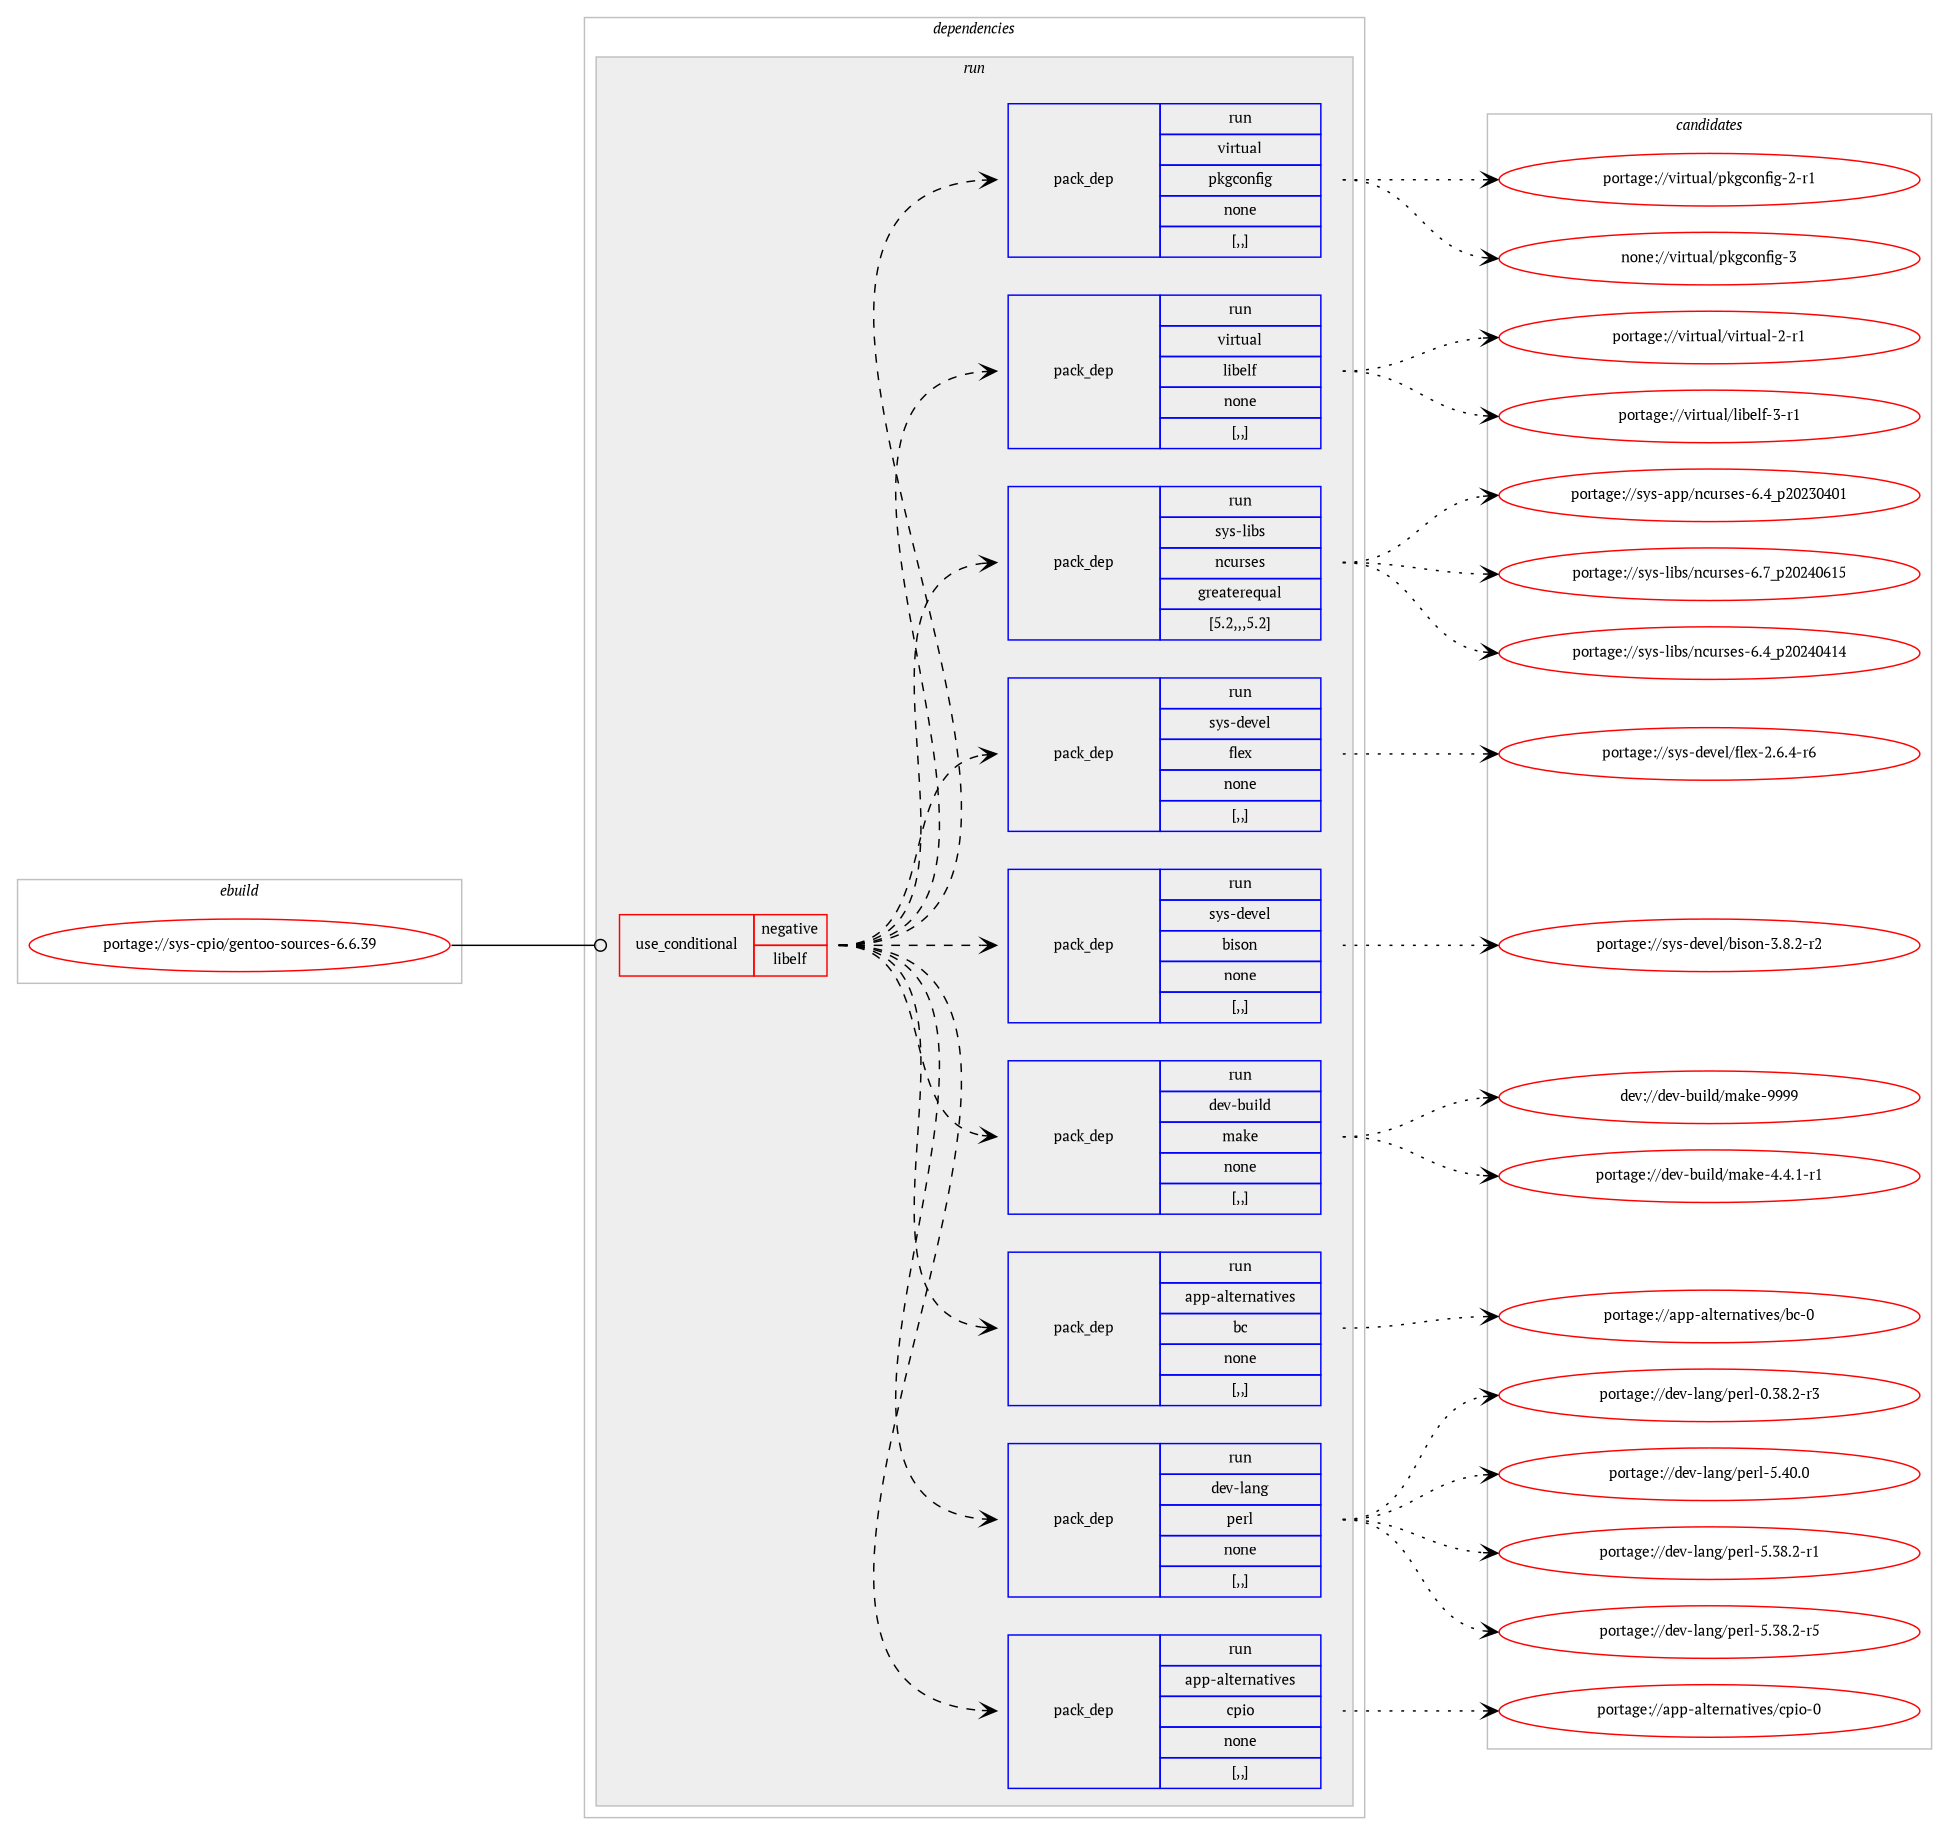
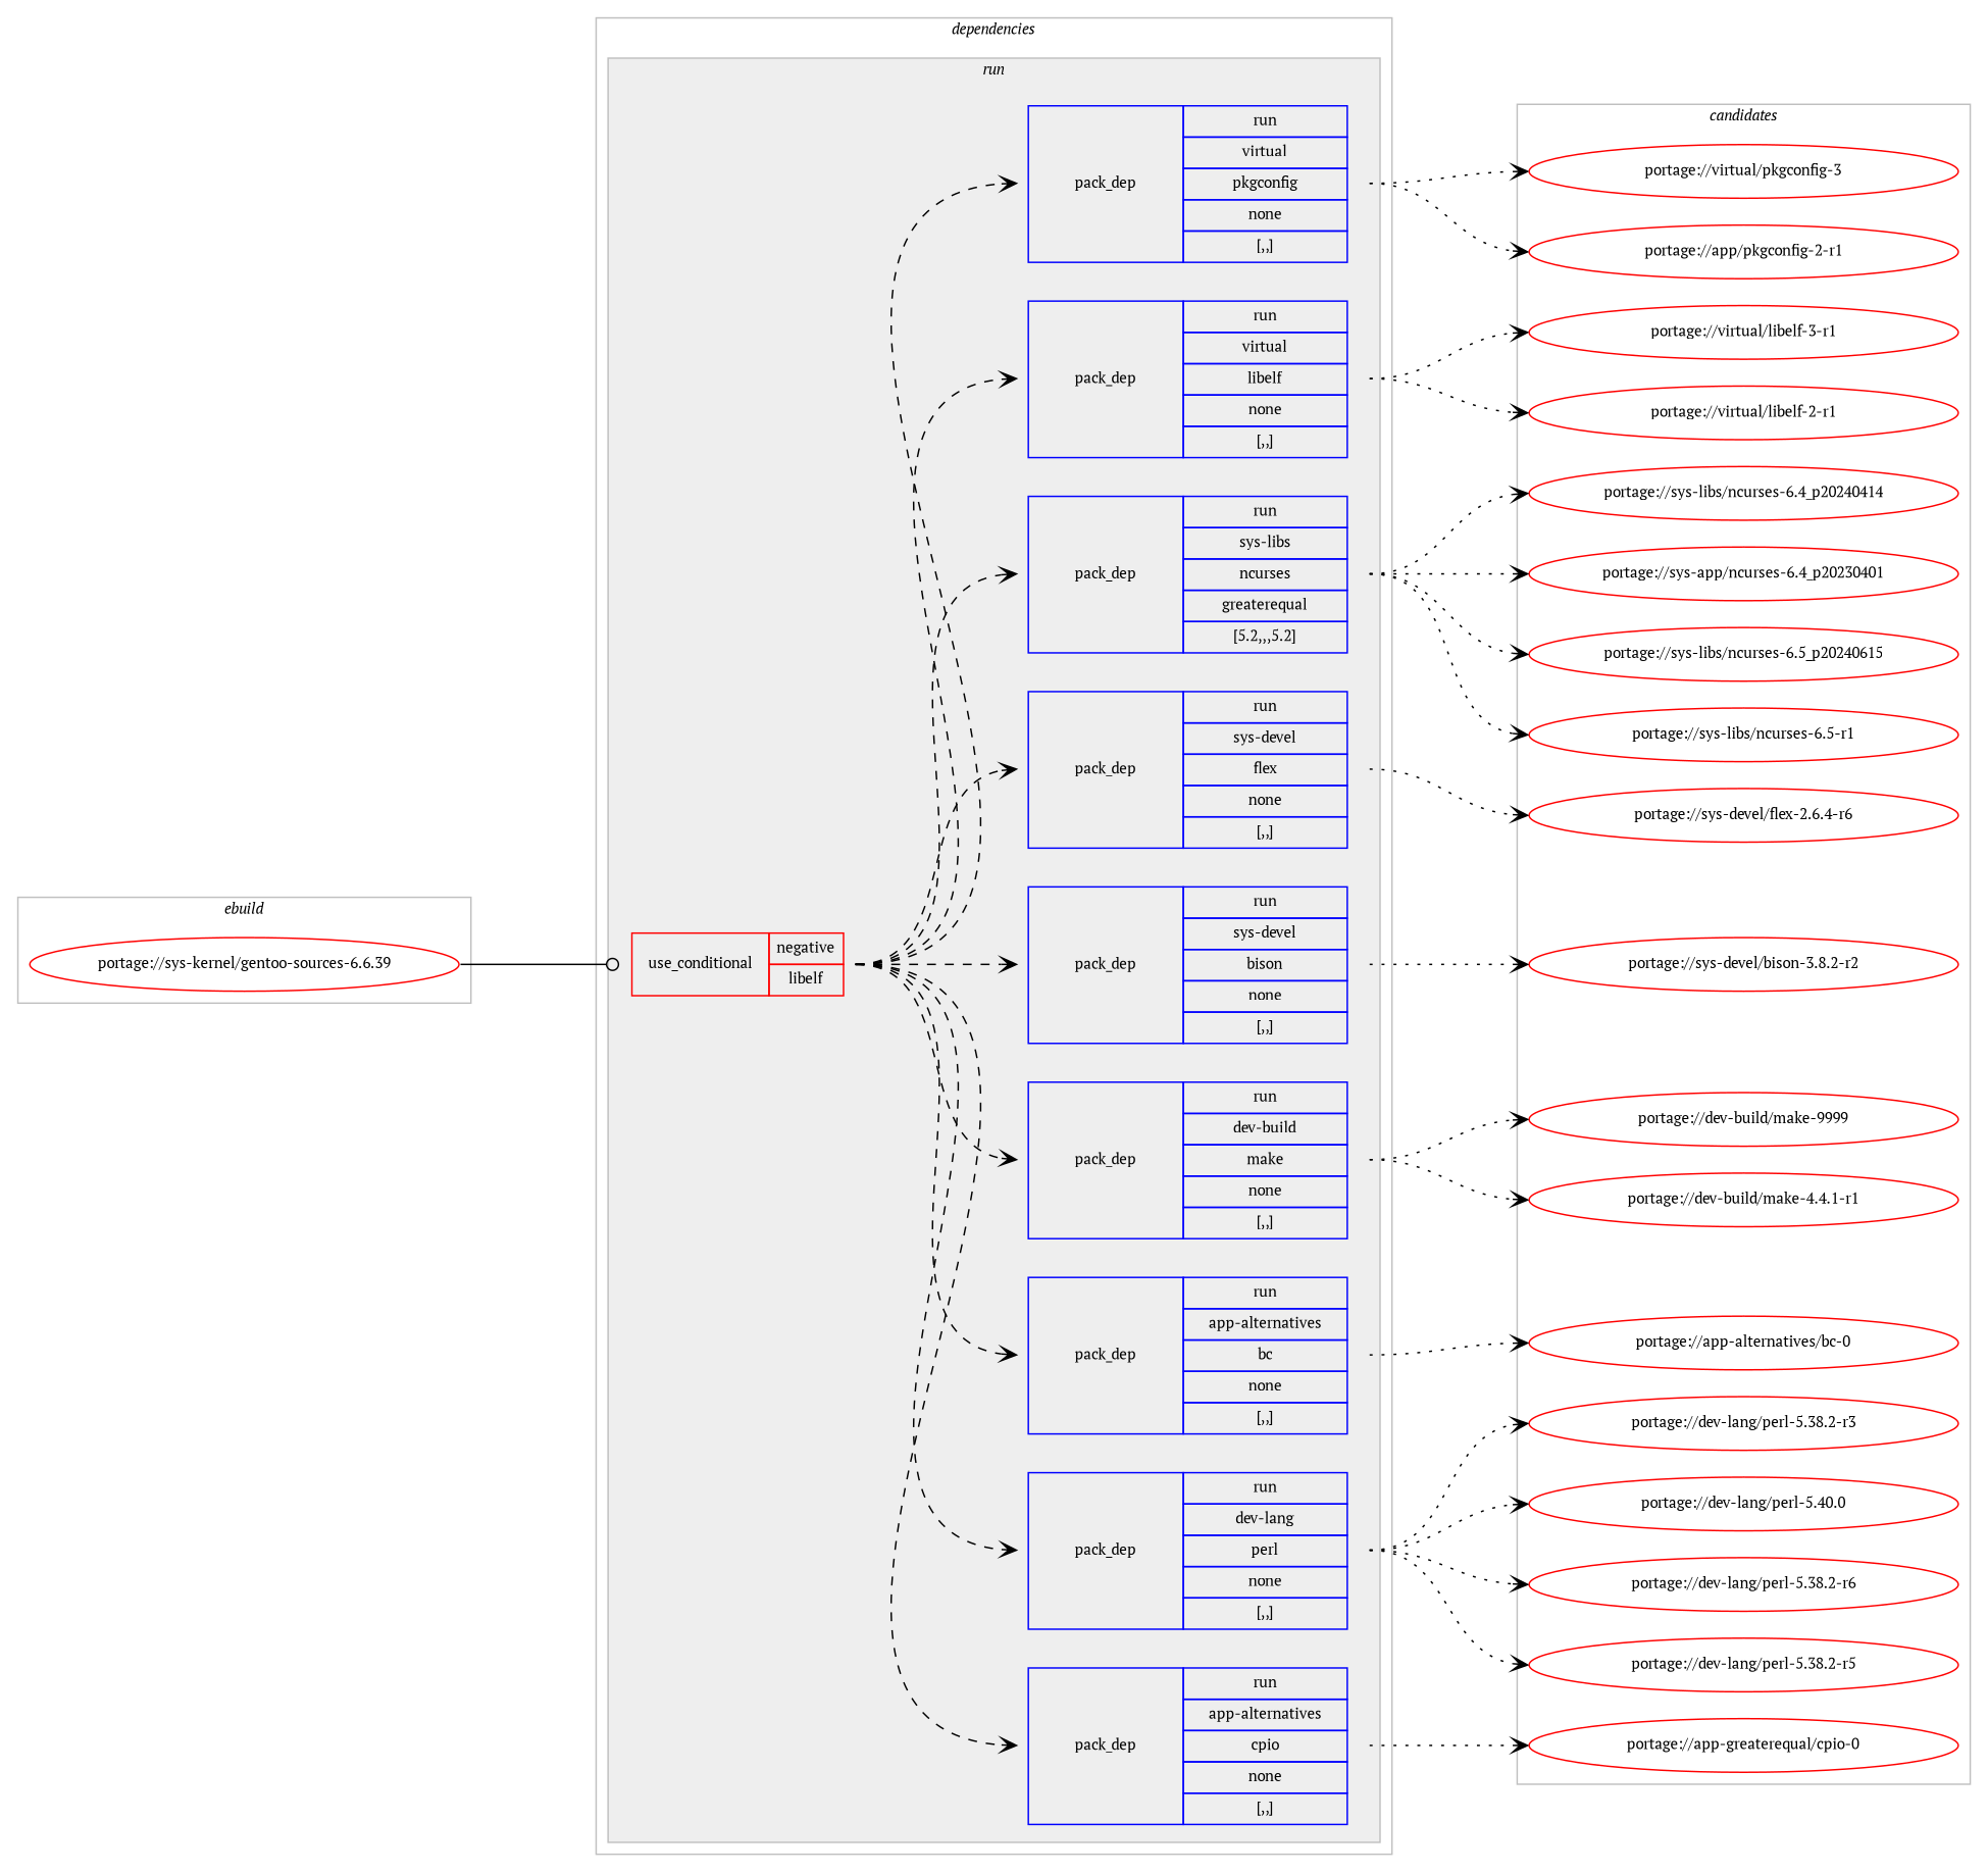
  digraph {
    compound=true
    concentrate=true
    fontname="PT Serif"
    fontsize=10
    newrank=true
    rankdir=LR
    ranksep=1.5
    node [color=red fontname="PT Serif" fontsize=10]
    edge [arrowhead=vee fontname="PT Serif" headport=w style=dotted tailport=e weight=100]
-   n1 [label="portage://sys-cpio/gentoo-sources-6.6.39" width=4]
+   n1 [label="portage://sys-kernel/gentoo-sources-6.6.39" width=4]
    n2 [color=blue label=<<TABLE BORDER="0" CELLBORDER="1" CELLSPACING="0" CELLPADDING="4" WIDTH="220"><TR><TD ROWSPAN="6" CELLPADDING="30">pack_dep</TD></TR><TR><TD WIDTH="110">run</TD></TR><TR><TD>app-alternatives</TD></TR><TR><TD>cpio</TD></TR><TR><TD>none</TD></TR><TR><TD>[,,]</TD></TR></TABLE>> shape=none]
    n3 [color=blue label=<<TABLE BORDER="0" CELLBORDER="1" CELLSPACING="0" CELLPADDING="4" WIDTH="220"><TR><TD ROWSPAN="6" CELLPADDING="30">pack_dep</TD></TR><TR><TD WIDTH="110">run</TD></TR><TR><TD>dev-lang</TD></TR><TR><TD>perl</TD></TR><TR><TD>none</TD></TR><TR><TD>[,,]</TD></TR></TABLE>> shape=none]
    n4 [color=blue label=<<TABLE BORDER="0" CELLBORDER="1" CELLSPACING="0" CELLPADDING="4" WIDTH="220"><TR><TD ROWSPAN="6" CELLPADDING="30">pack_dep</TD></TR><TR><TD WIDTH="110">run</TD></TR><TR><TD>app-alternatives</TD></TR><TR><TD>bc</TD></TR><TR><TD>none</TD></TR><TR><TD>[,,]</TD></TR></TABLE>> shape=none]
    n5 [color=blue label=<<TABLE BORDER="0" CELLBORDER="1" CELLSPACING="0" CELLPADDING="4" WIDTH="220"><TR><TD ROWSPAN="6" CELLPADDING="30">pack_dep</TD></TR><TR><TD WIDTH="110">run</TD></TR><TR><TD>dev-build</TD></TR><TR><TD>make</TD></TR><TR><TD>none</TD></TR><TR><TD>[,,]</TD></TR></TABLE>> shape=none]
    n6 [color=blue label=<<TABLE BORDER="0" CELLBORDER="1" CELLSPACING="0" CELLPADDING="4" WIDTH="220"><TR><TD ROWSPAN="6" CELLPADDING="30">pack_dep</TD></TR><TR><TD WIDTH="110">run</TD></TR><TR><TD>sys-devel</TD></TR><TR><TD>bison</TD></TR><TR><TD>none</TD></TR><TR><TD>[,,]</TD></TR></TABLE>> shape=none]
    n7 [color=blue label=<<TABLE BORDER="0" CELLBORDER="1" CELLSPACING="0" CELLPADDING="4" WIDTH="220"><TR><TD ROWSPAN="6" CELLPADDING="30">pack_dep</TD></TR><TR><TD WIDTH="110">run</TD></TR><TR><TD>sys-devel</TD></TR><TR><TD>flex</TD></TR><TR><TD>none</TD></TR><TR><TD>[,,]</TD></TR></TABLE>> shape=none]
    n8 [color=blue label=<<TABLE BORDER="0" CELLBORDER="1" CELLSPACING="0" CELLPADDING="4" WIDTH="220"><TR><TD ROWSPAN="6" CELLPADDING="30">pack_dep</TD></TR><TR><TD WIDTH="110">run</TD></TR><TR><TD>sys-libs</TD></TR><TR><TD>ncurses</TD></TR><TR><TD>greaterequal</TD></TR><TR><TD>[5.2,,,5.2]</TD></TR></TABLE>> shape=none]
    n9 [color=blue label=<<TABLE BORDER="0" CELLBORDER="1" CELLSPACING="0" CELLPADDING="4" WIDTH="220"><TR><TD ROWSPAN="6" CELLPADDING="30">pack_dep</TD></TR><TR><TD WIDTH="110">run</TD></TR><TR><TD>virtual</TD></TR><TR><TD>libelf</TD></TR><TR><TD>none</TD></TR><TR><TD>[,,]</TD></TR></TABLE>> shape=none]
    n10 [color=blue label=<<TABLE BORDER="0" CELLBORDER="1" CELLSPACING="0" CELLPADDING="4" WIDTH="220"><TR><TD ROWSPAN="6" CELLPADDING="30">pack_dep</TD></TR><TR><TD WIDTH="110">run</TD></TR><TR><TD>virtual</TD></TR><TR><TD>pkgconfig</TD></TR><TR><TD>none</TD></TR><TR><TD>[,,]</TD></TR></TABLE>> shape=none]
    n11 [label=<<TABLE BORDER="0" CELLBORDER="1" CELLSPACING="0" CELLPADDING="4"><TR><TD ROWSPAN="3" CELLPADDING="10">use_conditional</TD></TR><TR><TD>negative</TD></TR><TR><TD>libelf</TD></TR></TABLE>> shape=none]
-   n12 [label="portage://app-alternatives/cpio-0" width=4]
+   n12 [label="portage://app-greaterequal/cpio-0" width=4]
    n13 [label="portage://dev-lang/perl-5.40.0" width=4]
-   n14 [label="portage://dev-lang/perl-5.38.2-r1" width=4]
+   n14 [label="portage://dev-lang/perl-5.38.2-r6" width=4]
    n15 [label="portage://dev-lang/perl-5.38.2-r5" width=4]
-   n16 [label="portage://dev-lang/perl-0.38.2-r3" width=4]
+   n16 [label="portage://dev-lang/perl-5.38.2-r3" width=4]
    n17 [label="portage://app-alternatives/bc-0" width=4]
-   n18 [label="dev://dev-build/make-9999" width=4]
+   n18 [label="portage://dev-build/make-9999" width=4]
    n19 [label="portage://dev-build/make-4.4.1-r1" width=4]
    n20 [label="portage://sys-devel/bison-3.8.2-r2" width=4]
    n21 [label="portage://sys-devel/flex-2.6.4-r6" width=4]
-   n22 [label="portage://sys-libs/ncurses-6.7_p20240615" width=4]
+   n22 [label="portage://sys-libs/ncurses-6.5_p20240615" width=4]
+   n23 [label="portage://sys-libs/ncurses-6.5-r1" width=4]
    n24 [label="portage://sys-libs/ncurses-6.4_p20240414" width=4]
    n25 [label="portage://sys-app/ncurses-6.4_p20230401" width=4]
    n26 [label="portage://virtual/libelf-3-r1" width=4]
-   n27 [label="portage://virtual/virtual-2-r1" width=4]
-   n28 [label="none://virtual/pkgconfig-3" width=4]
-   n29 [label="portage://virtual/pkgconfig-2-r1" width=4]
+   n27 [label="portage://virtual/libelf-2-r1" width=4]
+   n28 [label="portage://virtual/pkgconfig-3" width=4]
+   n29 [label="portage://app/pkgconfig-2-r1" width=4]
    subgraph cluster_1 {
      color=gray
      label=<<i>ebuild</i>>
      rank=same
      n1
    }
    subgraph cluster_2 {
      color=gray
      label=<<i>dependencies</i>>
      subgraph cluster_3 {
        color=gray
        fillcolor="#eeeeee"
        label=<<i>compile</i>>
        style=filled
      }
      subgraph cluster_4 {
        color=gray
        fillcolor="#eeeeee"
        label=<<i>compile and run</i>>
        style=filled
      }
      subgraph cluster_5 {
        color=gray
        fillcolor="#eeeeee"
        label=<<i>run</i>>
        style=filled
        subgraph sub_6 {
          color=gray
          fillcolor="#eeeeee"
          label=<<i>run</i>>
          style=filled
          n11
          subgraph sub_7 {
            color=gray
            fillcolor="#eeeeee"
            label=<<i>run</i>>
            style=filled
            n2
          }
          subgraph sub_8 {
            color=gray
            fillcolor="#eeeeee"
            label=<<i>run</i>>
            style=filled
            n3
          }
          subgraph sub_9 {
            color=gray
            fillcolor="#eeeeee"
            label=<<i>run</i>>
            style=filled
            n4
          }
          subgraph sub_10 {
            color=gray
            fillcolor="#eeeeee"
            label=<<i>run</i>>
            style=filled
            n5
          }
          subgraph sub_11 {
            color=gray
            fillcolor="#eeeeee"
            label=<<i>run</i>>
            style=filled
            n6
          }
          subgraph sub_12 {
            color=gray
            fillcolor="#eeeeee"
            label=<<i>run</i>>
            style=filled
            n7
          }
          subgraph sub_13 {
            color=gray
            fillcolor="#eeeeee"
            label=<<i>run</i>>
            style=filled
            n8
          }
          subgraph sub_14 {
            color=gray
            fillcolor="#eeeeee"
            label=<<i>run</i>>
            style=filled
            n9
          }
          subgraph sub_15 {
            color=gray
            fillcolor="#eeeeee"
            label=<<i>run</i>>
            style=filled
            n10
          }
        }
      }
    }
    subgraph cluster_16 {
      color=gray
      label=<<i>candidates</i>>
      rank=same
      subgraph sub_17 {
        color=black
        label=<<i>candidates</i>>
        nodesep=1
        rank=same
        n12
      }
      subgraph sub_18 {
        color=black
        label=<<i>candidates</i>>
        nodesep=1
        rank=same
        n13
        n14
        n15
        n16
      }
      subgraph sub_19 {
        color=black
        label=<<i>candidates</i>>
        nodesep=1
        rank=same
        n17
      }
      subgraph sub_20 {
        color=black
        label=<<i>candidates</i>>
        nodesep=1
        rank=same
        n18
        n19
      }
      subgraph sub_21 {
        color=black
        label=<<i>candidates</i>>
        nodesep=1
        rank=same
        n20
      }
      subgraph sub_22 {
        color=black
        label=<<i>candidates</i>>
        nodesep=1
        rank=same
        n21
      }
      subgraph sub_23 {
        color=black
        label=<<i>candidates</i>>
        nodesep=1
        rank=same
        n22
+       n23
        n24
        n25
      }
      subgraph sub_24 {
        color=black
        label=<<i>candidates</i>>
        nodesep=1
        rank=same
        n26
        n27
      }
      subgraph sub_25 {
        color=black
        label=<<i>candidates</i>>
        nodesep=1
        rank=same
        n28
        n29
      }
    }
    n1 -> n11 [arrowhead=odot style=solid weight=20]
    n2 -> n12
    n3 -> n13
    n3 -> n14
    n3 -> n15
    n3 -> n16
    n4 -> n17
    n5 -> n18
    n5 -> n19
    n6 -> n20
    n7 -> n21
    n8 -> n22
+   n8 -> n23
    n8 -> n24
    n8 -> n25
    n9 -> n26
    n9 -> n27
    n10 -> n28
    n10 -> n29
    n11 -> n2 [style=dashed weight=20]
    n11 -> n3 [style=dashed weight=20]
    n11 -> n4 [style=dashed weight=20]
    n11 -> n5 [style=dashed weight=20]
    n11 -> n6 [style=dashed weight=20]
    n11 -> n7 [style=dashed weight=20]
    n11 -> n8 [style=dashed weight=20]
    n11 -> n9 [style=dashed weight=20]
    n11 -> n10 [style=dashed weight=20]
  }
